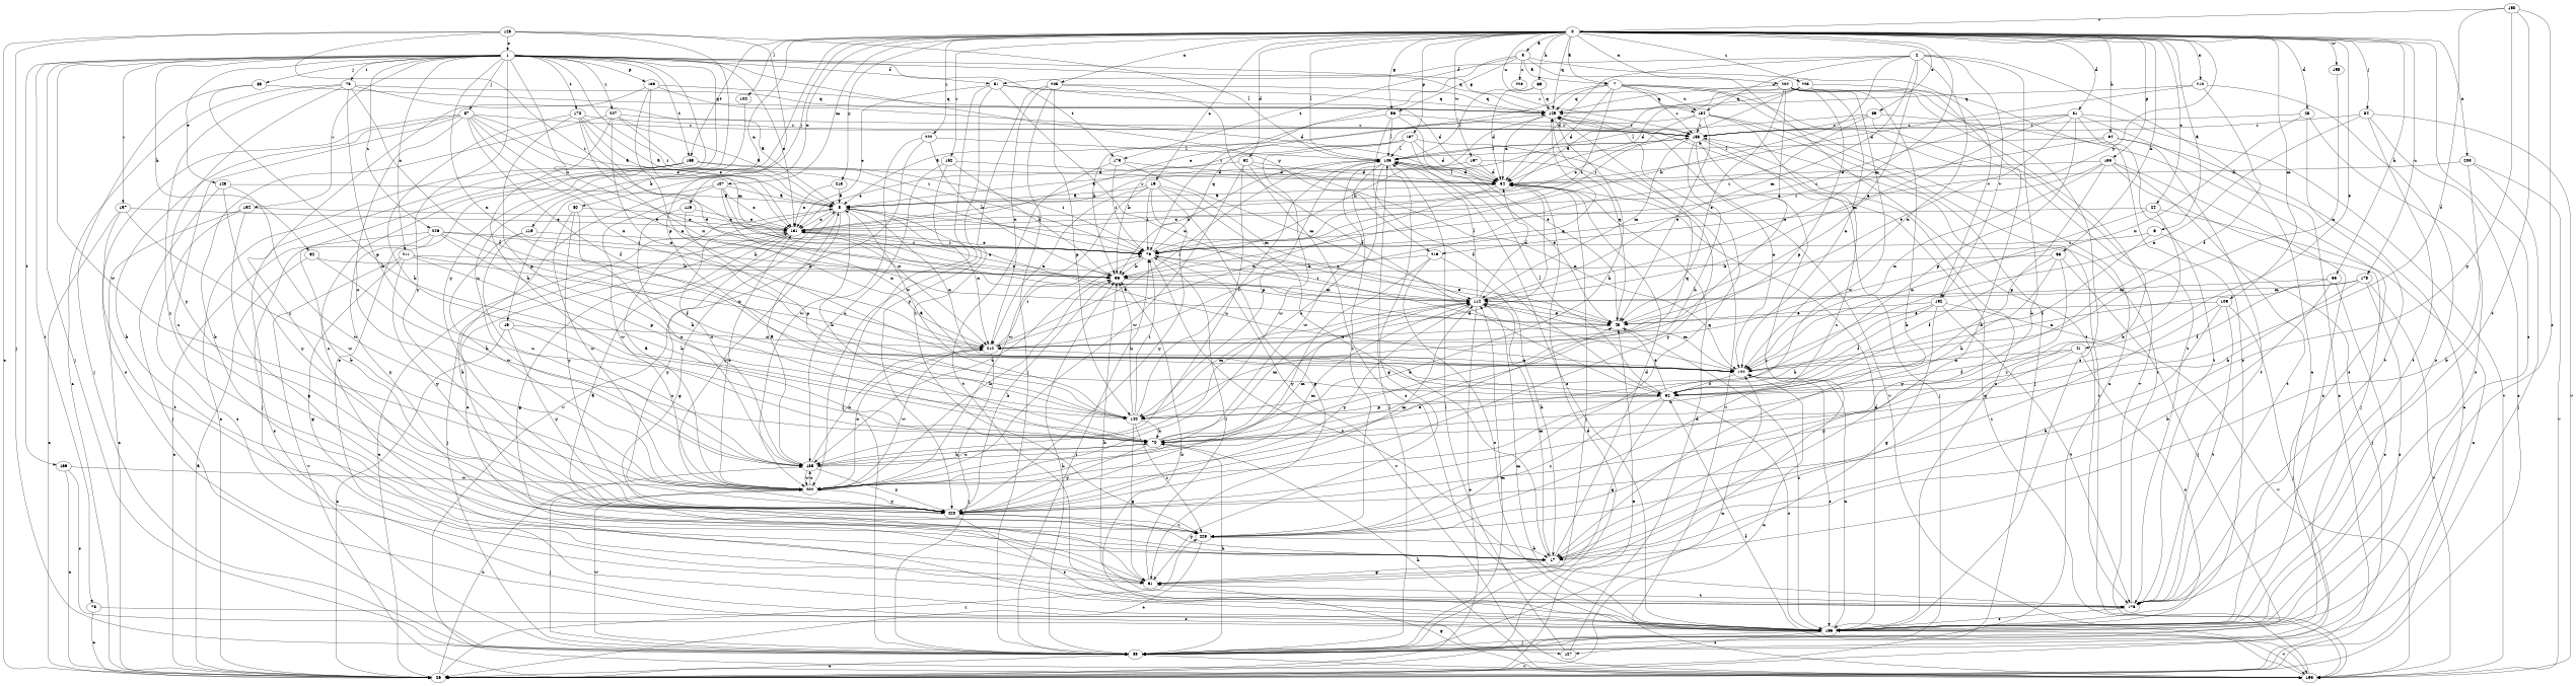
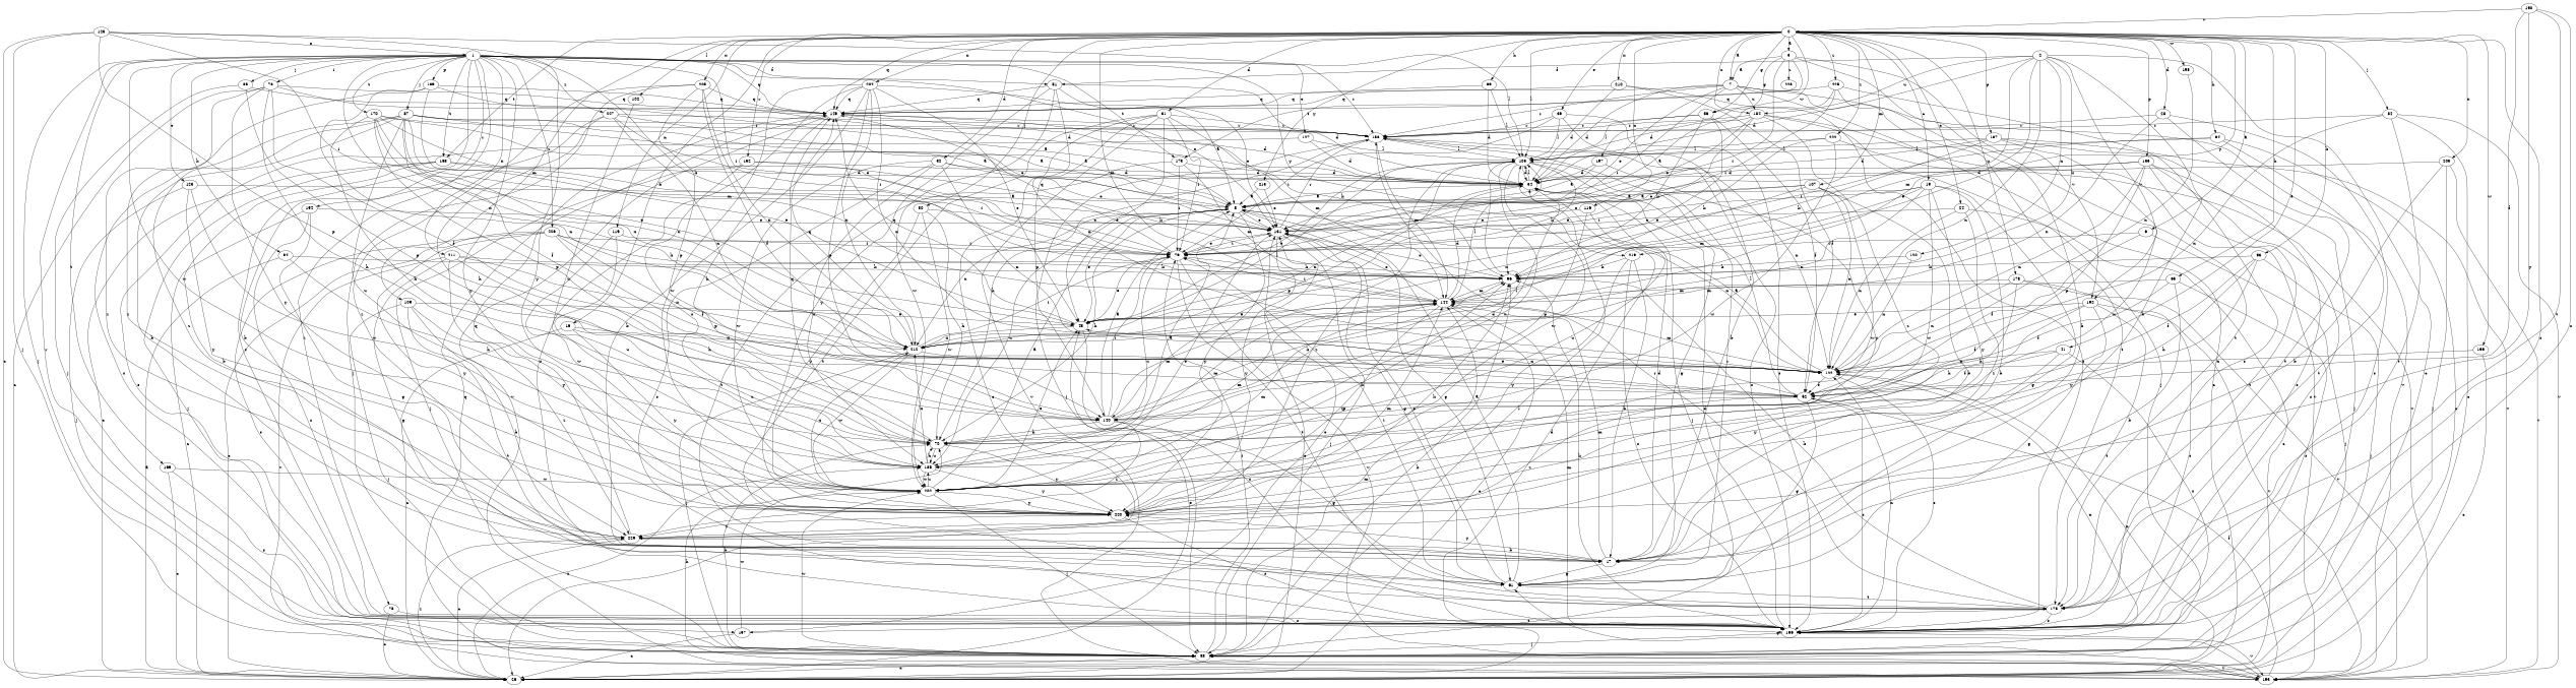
  strict digraph {
    0
    3
    6
    7
    16
    19
    24
    28
    31
    32
    39
    41
    56
    64
    65
    69
    80
    84
    93
    102
    105
    107
    109
-   114
+   114 [label=144]
    116
    119
    135
    137
    149
    152
    166
    168
    178
    184
    197
    198
+   199
    203
    204
    205
    210
    213
    219
    222
    225
    79
    173
    192
    175
    228
    88
    52
    131
    158
    26
    34
    193
    212
    220
    185
    202
    17
    8
    61
    122
    229
    43
    140
    96
    70
    190
    1
    51
    75
    78
    85
    87
    94
    123
    127
    139
    154
    157
    169
    170
    211
    226
    227
    128
    2
+   120
    0 -> 3 [label=a]
    0 -> 6 [label=a]
    0 -> 7 [label=a]
    0 -> 16 [label=b]
    0 -> 19 [label=c]
    0 -> 24 [label=c]
    0 -> 28 [label=d]
    0 -> 31 [label=d]
    0 -> 32 [label=d]
    0 -> 39 [label=e]
    0 -> 41 [label=e]
    0 -> 56 [label=g]
    0 -> 64 [label=h]
    0 -> 65 [label=h]
    0 -> 69 [label=h]
    0 -> 80 [label=j]
    0 -> 84 [label=j]
    0 -> 93 [label=k]
    0 -> 102 [label=l]
    0 -> 105 [label=l]
    0 -> 107 [label=m]
    0 -> 109 [label=m]
    0 -> 114 [label=m]
    0 -> 116 [label=n]
    0 -> 119 [label=n]
    0 -> 135 [label=p]
    0 -> 137 [label=p]
    0 -> 149 [label=q]
    0 -> 152 [label=r]
    0 -> 166 [label=s]
    0 -> 168 [label=t]
    0 -> 178 [label=u]
    0 -> 184 [label=u]
    0 -> 197 [label=w]
    0 -> 198 [label=w]
+   0 -> 199 [label=w]
    0 -> 203 [label=x]
    0 -> 204 [label=x]
    0 -> 205 [label=x]
    0 -> 210 [label=x]
    0 -> 213 [label=y]
    0 -> 219 [label=y]
    0 -> 222 [label=z]
    0 -> 225 [label=z]
    3 -> 7 [label=a]
    3 -> 56 [label=g]
    3 -> 79 [label=i]
    3 -> 173 [label=t]
    3 -> 192 [label=v]
    3 -> 175 [label=t]
    3 -> 228 [label=z]
    6 -> 79 [label=i]
    6 -> 88 [label=j]
    6 -> 52 [label=f]
    7 -> 149 [label=q]
    7 -> 184 [label=u]
    7 -> 79 [label=i]
    7 -> 175 [label=t]
    7 -> 131 [label=o]
    7 -> 158 [label=r]
    7 -> 26 [label=c]
    7 -> 34 [label=d]
    7 -> 193 [label=v]
    16 -> 26 [label=c]
    16 -> 212 [label=x]
    16 -> 220 [label=y]
    16 -> 185 [label=u]
    19 -> 114 [label=m]
    19 -> 79 [label=i]
    19 -> 212 [label=x]
    19 -> 220 [label=y]
    19 -> 202 [label=w]
    19 -> 17 [label=b]
    19 -> 8 [label=a]
    19 -> 61 [label=g]
    24 -> 131 [label=o]
    24 -> 26 [label=c]
    24 -> 122 [label=n]
    24 -> 229 [label=z]
    28 -> 166 [label=s]
    28 -> 175 [label=t]
    28 -> 158 [label=r]
    28 -> 212 [label=x]
    31 -> 114 [label=m]
    31 -> 79 [label=i]
    31 -> 175 [label=t]
    31 -> 158 [label=r]
    31 -> 26 [label=c]
    31 -> 193 [label=v]
    31 -> 43 [label=e]
    31 -> 140 [label=p]
    32 -> 166 [label=s]
    32 -> 131 [label=o]
    32 -> 34 [label=d]
    32 -> 185 [label=u]
    32 -> 202 [label=w]
    32 -> 122 [label=n]
    39 -> 105 [label=l]
    39 -> 166 [label=s]
    39 -> 79 [label=i]
    39 -> 158 [label=r]
    39 -> 17 [label=b]
    41 -> 166 [label=s]
    41 -> 52 [label=f]
    41 -> 220 [label=y]
    41 -> 122 [label=n]
    56 -> 105 [label=l]
    56 -> 52 [label=f]
    56 -> 158 [label=r]
    56 -> 43 [label=e]
    56 -> 96 [label=k]
    64 -> 105 [label=l]
    64 -> 79 [label=i]
    64 -> 175 [label=t]
    64 -> 26 [label=c]
    65 -> 114 [label=m]
    65 -> 166 [label=s]
    65 -> 52 [label=f]
    65 -> 17 [label=b]
    69 -> 105 [label=l]
    69 -> 149 [label=q]
    69 -> 34 [label=d]
    80 -> 131 [label=o]
    80 -> 220 [label=y]
    80 -> 202 [label=w]
    80 -> 70 [label=h]
    84 -> 175 [label=t]
    84 -> 158 [label=r]
    84 -> 26 [label=c]
    84 -> 193 [label=v]
    84 -> 122 [label=n]
    93 -> 88 [label=j]
    93 -> 52 [label=f]
    93 -> 220 [label=y]
    93 -> 96 [label=k]
    93 -> 70 [label=h]
    102 -> 185 [label=u]
    105 -> 34 [label=d]
    105 -> 185 [label=u]
    105 -> 202 [label=w]
    105 -> 61 [label=g]
    105 -> 229 [label=z]
    105 -> 43 [label=e]
    105 -> 140 [label=p]
    105 -> 96 [label=k]
    107 -> 131 [label=o]
    107 -> 212 [label=x]
    107 -> 202 [label=w]
    107 -> 17 [label=b]
    107 -> 8 [label=a]
    107 -> 122 [label=n]
    109 -> 175 [label=t]
    109 -> 88 [label=j]
    109 -> 17 [label=b]
    109 -> 229 [label=z]
    109 -> 43 [label=e]
    114 -> 105 [label=l]
    114 -> 79 [label=i]
    114 -> 131 [label=o]
    114 -> 26 [label=c]
    114 -> 34 [label=d]
    114 -> 220 [label=y]
    114 -> 43 [label=e]
    116 -> 131 [label=o]
    116 -> 185 [label=u]
    116 -> 140 [label=p]
    119 -> 79 [label=i]
    119 -> 185 [label=u]
    119 -> 202 [label=w]
    135 -> 166 [label=s]
    135 -> 175 [label=t]
    135 -> 88 [label=j]
    135 -> 131 [label=o]
    135 -> 34 [label=d]
    135 -> 122 [label=n]
    135 -> 140 [label=p]
    137 -> 105 [label=l]
    137 -> 166 [label=s]
    137 -> 34 [label=d]
    137 -> 193 [label=v]
    137 -> 202 [label=w]
    137 -> 96 [label=k]
    149 -> 158 [label=r]
    149 -> 34 [label=d]
    149 -> 193 [label=v]
    149 -> 96 [label=k]
    149 -> 70 [label=h]
    152 -> 88 [label=j]
    152 -> 34 [label=d]
    152 -> 185 [label=u]
    152 -> 96 [label=k]
    166 -> 114 [label=m]
    166 -> 88 [label=j]
    166 -> 34 [label=d]
    166 -> 193 [label=v]
    166 -> 122 [label=n]
    166 -> 96 [label=k]
    168 -> 79 [label=i]
    168 -> 88 [label=j]
    168 -> 26 [label=c]
    168 -> 34 [label=d]
    168 -> 17 [label=b]
    178 -> 114 [label=m]
    178 -> 166 [label=s]
    178 -> 193 [label=v]
    178 -> 122 [label=n]
    178 -> 70 [label=h]
    184 -> 88 [label=j]
    184 -> 131 [label=o]
    184 -> 158 [label=r]
    184 -> 193 [label=v]
    184 -> 8 [label=a]
    184 -> 229 [label=z]
    184 -> 43 [label=e]
    197 -> 34 [label=d]
    197 -> 220 [label=y]
    197 -> 8 [label=a]
    198 -> 122 [label=n]
+   199 -> 26 [label=c]
+   199 -> 122 [label=n]
    203 -> 88 [label=j]
    203 -> 34 [label=d]
    203 -> 193 [label=v]
    203 -> 17 [label=b]
    204 -> 149 [label=q]
    204 -> 166 [label=s]
    204 -> 212 [label=x]
    204 -> 202 [label=w]
    204 -> 17 [label=b]
    204 -> 8 [label=a]
    204 -> 122 [label=n]
    204 -> 43 [label=e]
    204 -> 140 [label=p]
    205 -> 149 [label=q]
    205 -> 88 [label=j]
    205 -> 52 [label=f]
    205 -> 212 [label=x]
    205 -> 229 [label=z]
    205 -> 140 [label=p]
    210 -> 149 [label=q]
    210 -> 166 [label=s]
    210 -> 52 [label=f]
    210 -> 34 [label=d]
    213 -> 131 [label=o]
    213 -> 8 [label=a]
    219 -> 166 [label=s]
    219 -> 220 [label=y]
    219 -> 17 [label=b]
    219 -> 96 [label=k]
    222 -> 105 [label=l]
    222 -> 193 [label=v]
    222 -> 202 [label=w]
    222 -> 96 [label=k]
    225 -> 149 [label=q]
    225 -> 166 [label=s]
    225 -> 79 [label=i]
    225 -> 34 [label=d]
    225 -> 17 [label=b]
    79 -> 149 [label=q]
    79 -> 175 [label=t]
    79 -> 131 [label=o]
    79 -> 193 [label=v]
    79 -> 185 [label=u]
    79 -> 43 [label=e]
    79 -> 96 [label=k]
    173 -> 114 [label=m]
    173 -> 79 [label=i]
    173 -> 175 [label=t]
    173 -> 34 [label=d]
    192 -> 175 [label=t]
    192 -> 52 [label=f]
    192 -> 193 [label=v]
    192 -> 61 [label=g]
    192 -> 43 [label=e]
    192 -> 70 [label=h]
    175 -> 166 [label=s]
    175 -> 158 [label=r]
    175 -> 96 [label=k]
    88 -> 105 [label=l]
    88 -> 114 [label=m]
    88 -> 79 [label=i]
    88 -> 26 [label=c]
    88 -> 193 [label=v]
    88 -> 202 [label=w]
    88 -> 122 [label=n]
    88 -> 96 [label=k]
    88 -> 70 [label=h]
    52 -> 105 [label=l]
    52 -> 166 [label=s]
    52 -> 61 [label=g]
    52 -> 229 [label=z]
    52 -> 43 [label=e]
    52 -> 140 [label=p]
    131 -> 79 [label=i]
    131 -> 88 [label=j]
    131 -> 158 [label=r]
    131 -> 220 [label=y]
    131 -> 61 [label=g]
    158 -> 105 [label=l]
    158 -> 114 [label=m]
    158 -> 166 [label=s]
    158 -> 88 [label=j]
    158 -> 122 [label=n]
    158 -> 70 [label=h]
    26 -> 131 [label=o]
    26 -> 34 [label=d]
    26 -> 185 [label=u]
    26 -> 122 [label=n]
    26 -> 229 [label=z]
    26 -> 43 [label=e]
    34 -> 105 [label=l]
    34 -> 88 [label=j]
    34 -> 212 [label=x]
    34 -> 8 [label=a]
    193 -> 149 [label=q]
    193 -> 52 [label=f]
    193 -> 61 [label=g]
    193 -> 70 [label=h]
    212 -> 105 [label=l]
    212 -> 149 [label=q]
    212 -> 79 [label=i]
    212 -> 88 [label=j]
    212 -> 202 [label=w]
    212 -> 122 [label=n]
    220 -> 114 [label=m]
    220 -> 166 [label=s]
    220 -> 229 [label=z]
    220 -> 96 [label=k]
    185 -> 114 [label=m]
    185 -> 212 [label=x]
    185 -> 220 [label=y]
    185 -> 202 [label=w]
    185 -> 8 [label=a]
    185 -> 70 [label=h]
    202 -> 114 [label=m]
    202 -> 88 [label=j]
    202 -> 131 [label=o]
    202 -> 212 [label=x]
    202 -> 220 [label=y]
    202 -> 185 [label=u]
    202 -> 8 [label=a]
    202 -> 43 [label=e]
    202 -> 96 [label=k]
    17 -> 114 [label=m]
    17 -> 34 [label=d]
    17 -> 220 [label=y]
    17 -> 61 [label=g]
    8 -> 131 [label=o]
    8 -> 212 [label=x]
    8 -> 220 [label=y]
    8 -> 185 [label=u]
    8 -> 61 [label=g]
    8 -> 122 [label=n]
    8 -> 43 [label=e]
    8 -> 70 [label=h]
    61 -> 79 [label=i]
    61 -> 175 [label=t]
    61 -> 131 [label=o]
    61 -> 158 [label=r]
    61 -> 8 [label=a]
    122 -> 114 [label=m]
    122 -> 166 [label=s]
    122 -> 52 [label=f]
    122 -> 8 [label=a]
    229 -> 149 [label=q]
    229 -> 26 [label=c]
    229 -> 17 [label=b]
    43 -> 149 [label=q]
    43 -> 166 [label=s]
    43 -> 212 [label=x]
    140 -> 105 [label=l]
    140 -> 114 [label=m]
    140 -> 79 [label=i]
    140 -> 8 [label=a]
    140 -> 61 [label=g]
    140 -> 229 [label=z]
    140 -> 96 [label=k]
    140 -> 70 [label=h]
    96 -> 114 [label=m]
    96 -> 131 [label=o]
    70 -> 114 [label=m]
    70 -> 149 [label=q]
    70 -> 34 [label=d]
    70 -> 220 [label=y]
    70 -> 185 [label=u]
    190 -> 0 [label=v]
    190 -> 166 [label=s]
    190 -> 175 [label=t]
    190 -> 52 [label=f]
    190 -> 220 [label=y]
    1 -> 149 [label=q]
    1 -> 166 [label=s]
    1 -> 168 [label=t]
    1 -> 219 [label=y]
    1 -> 79 [label=i]
    1 -> 173 [label=t]
    1 -> 88 [label=j]
    1 -> 131 [label=o]
    1 -> 158 [label=r]
    1 -> 212 [label=x]
    1 -> 220 [label=y]
    1 -> 202 [label=w]
    1 -> 96 [label=k]
    1 -> 51 [label=f]
    1 -> 75 [label=i]
    1 -> 78 [label=i]
    1 -> 85 [label=j]
    1 -> 87 [label=j]
    1 -> 94 [label=k]
    1 -> 123 [label=o]
    1 -> 127 [label=o]
    1 -> 139 [label=p]
    1 -> 154 [label=r]
    1 -> 157 [label=r]
    1 -> 169 [label=t]
    1 -> 170 [label=t]
    1 -> 211 [label=x]
    1 -> 226 [label=z]
    1 -> 227 [label=z]
    51 -> 149 [label=q]
    51 -> 131 [label=o]
    51 -> 34 [label=d]
    51 -> 220 [label=y]
    51 -> 202 [label=w]
    51 -> 122 [label=n]
    75 -> 166 [label=s]
    75 -> 26 [label=c]
    78 -> 149 [label=q]
    78 -> 52 [label=f]
    78 -> 26 [label=c]
    78 -> 220 [label=y]
    78 -> 8 [label=a]
    78 -> 229 [label=z]
    78 -> 70 [label=h]
    85 -> 149 [label=q]
    85 -> 88 [label=j]
    85 -> 140 [label=p]
    87 -> 166 [label=s]
    87 -> 52 [label=f]
    87 -> 131 [label=o]
    87 -> 158 [label=r]
    87 -> 212 [label=x]
    87 -> 185 [label=u]
    87 -> 17 [label=b]
    87 -> 8 [label=a]
    87 -> 229 [label=z]
    87 -> 43 [label=e]
    94 -> 26 [label=a]
    94 -> 96 [label=k]
    94 -> 70 [label=h]
    123 -> 88 [label=j]
    123 -> 220 [label=y]
    123 -> 202 [label=w]
    123 -> 8 [label=a]
    127 -> 105 [label=l]
-   166 -> 127 [label=s]
+   127 -> 166 [label=s]
    127 -> 34 [label=d]
    139 -> 114 [label=m]
    139 -> 149 [label=q]
    139 -> 34 [label=d]
    139 -> 122 [label=n]
    139 -> 229 [label=z]
    154 -> 166 [label=s]
    154 -> 131 [label=o]
    154 -> 26 [label=c]
    154 -> 61 [label=g]
-   157 -> 175 [label=t]
+   175 -> 157 [label=t]
    157 -> 131 [label=o]
    157 -> 26 [label=c]
    157 -> 202 [label=w]
    169 -> 166 [label=s]
    169 -> 26 [label=c]
    169 -> 202 [label=w]
    170 -> 131 [label=o]
    170 -> 158 [label=r]
    170 -> 212 [label=x]
    170 -> 8 [label=a]
    170 -> 43 [label=e]
    170 -> 140 [label=p]
    170 -> 70 [label=h]
    211 -> 193 [label=v]
    211 -> 212 [label=x]
    211 -> 220 [label=y]
    211 -> 61 [label=g]
    211 -> 96 [label=k]
    211 -> 70 [label=h]
    226 -> 166 [label=s]
    226 -> 79 [label=i]
    226 -> 52 [label=f]
    226 -> 26 [label=c]
    226 -> 220 [label=y]
    226 -> 140 [label=p]
    226 -> 96 [label=k]
    227 -> 79 [label=i]
    227 -> 158 [label=r]
    227 -> 17 [label=b]
    227 -> 8 [label=a]
    227 -> 122 [label=n]
    227 -> 70 [label=h]
    128 -> 105 [label=l]
    128 -> 79 [label=i]
    128 -> 88 [label=j]
    128 -> 26 [label=c]
    128 -> 220 [label=y]
    128 -> 140 [label=p]
    128 -> 1 [label=o]
    2 -> 114 [label=m]
    2 -> 184 [label=u]
    2 -> 192 [label=v]
    2 -> 26 [label=c]
    2 -> 34 [label=d]
    2 -> 17 [label=b]
    2 -> 122 [label=n]
    2 -> 43 [label=e]
    2 -> 96 [label=k]
    2 -> 51 [label=f]
+   2 -> 120 [label=n]
+   120 -> 122 [label=n]
+   120 -> 96 [label=k]
  }
